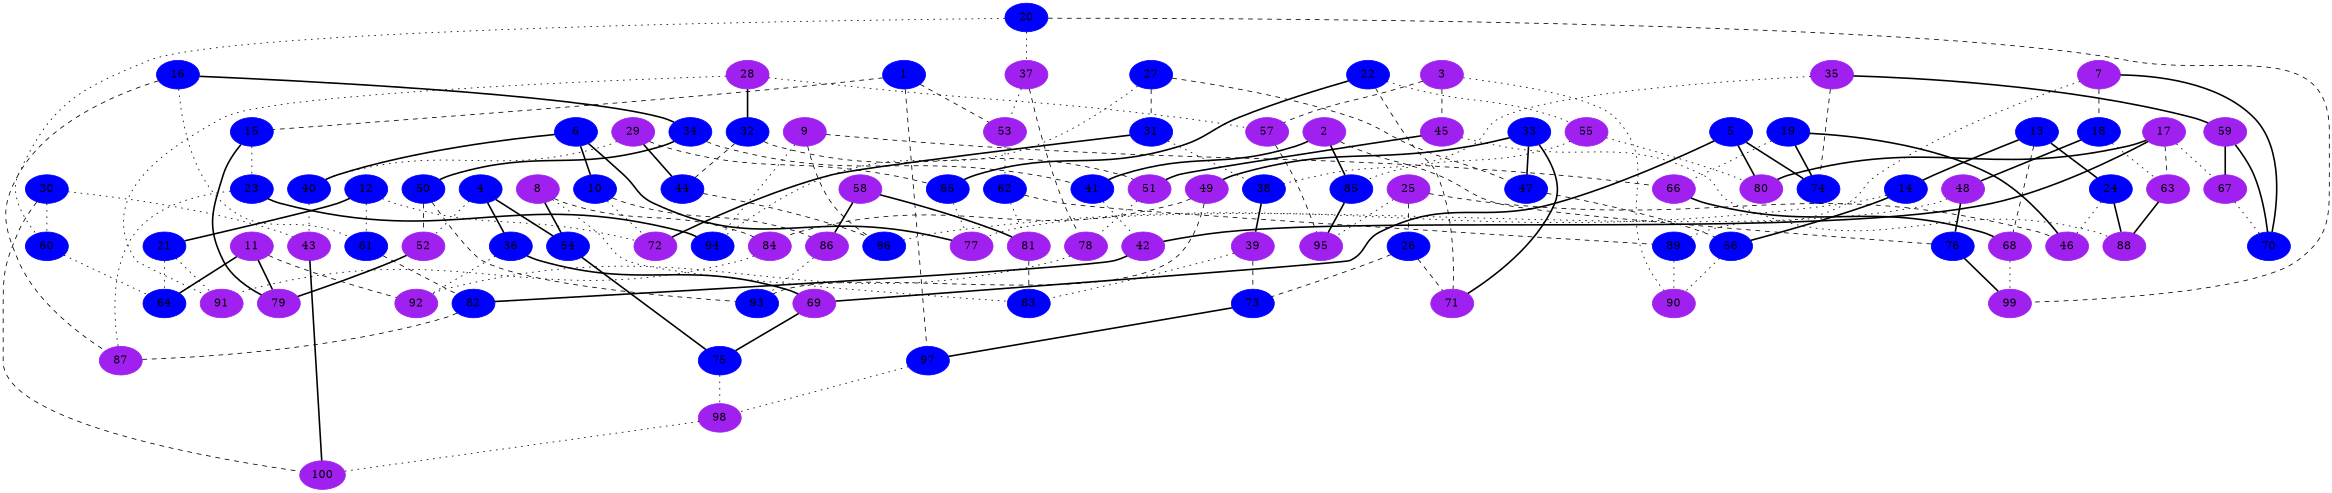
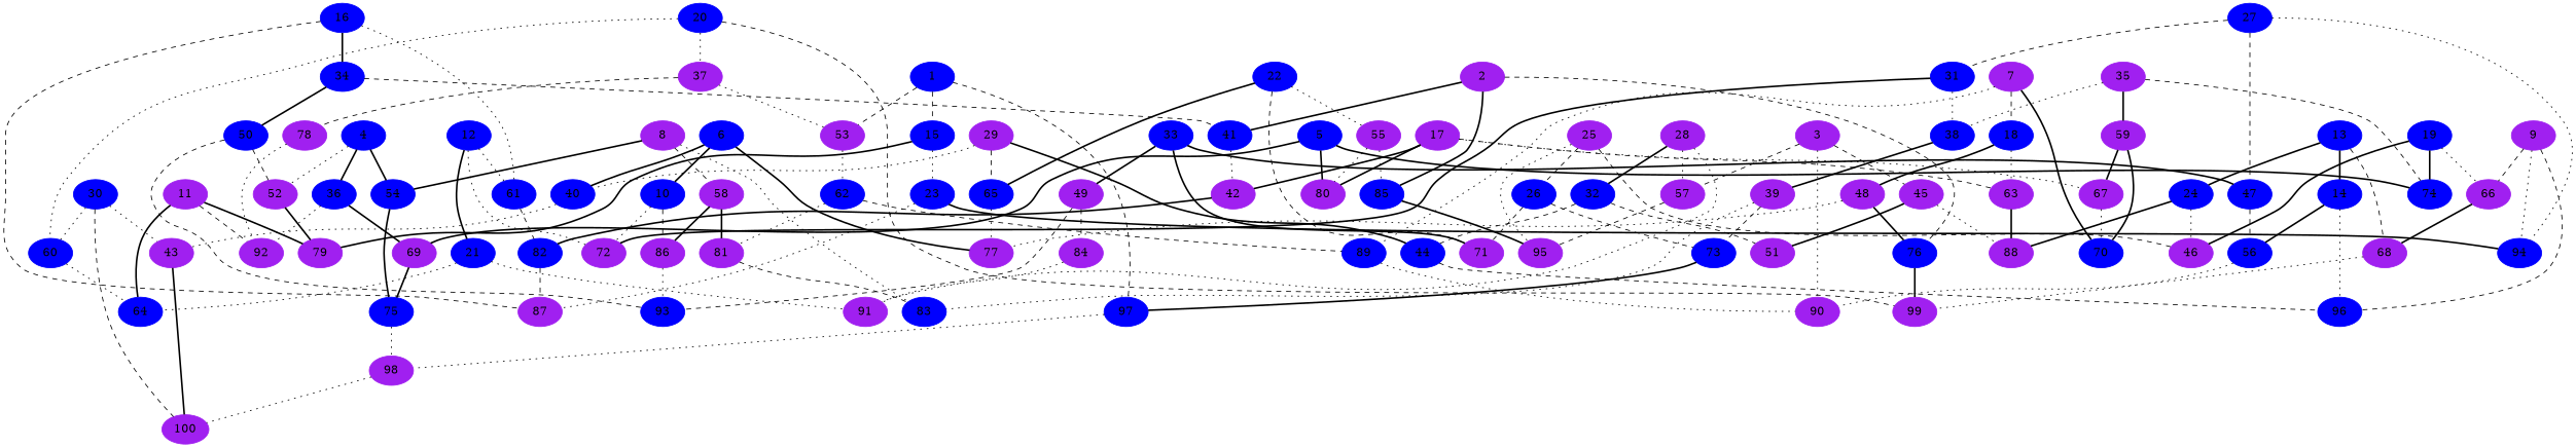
  graph {
    node [color=blue style=filled]
    edge [style=bold]
    1
    15
    53 [color=purple]
    97
    79 [color=purple]
    23
    62
    98 [color=purple]
    2 [color=purple]
    41
    76
    85
    42 [color=purple]
    99 [color=purple]
    95 [color=purple]
    3 [color=purple]
    45 [color=purple]
    57 [color=purple]
    90 [color=purple]
    88 [color=purple]
    51 [color=purple]
    4
    36
    52 [color=purple]
    54
    69 [color=purple]
    92 [color=purple]
    75
    5
    74
    80 [color=purple]
    6
    10
    40
    77 [color=purple]
    72 [color=purple]
    86 [color=purple]
    43 [color=purple]
    7 [color=purple]
    18
    70
    89
    63 [color=purple]
    48 [color=purple]
    8 [color=purple]
    83
    84 [color=purple]
    91 [color=purple]
    9 [color=purple]
    66 [color=purple]
    94
    96
    68 [color=purple]
    93
    11 [color=purple]
    64
    12
    21
    61
    82
    13
    14
    24
    56
    46 [color=purple]
    87 [color=purple]
    16
    34
    50
    17 [color=purple]
    67 [color=purple]
    19
    37 [color=purple]
    20
    60
    78 [color=purple]
    55 [color=purple]
    22
    65
    71 [color=purple]
    25 [color=purple]
    26
    73
    27
    31
    47
    38
    28 [color=purple]
    32
    44
    29 [color=purple]
    30
    100 [color=purple]
    39 [color=purple]
    33
    49 [color=purple]
    35 [color=purple]
    59 [color=purple]
    81 [color=purple]
    58 [color=purple]
    1 -- 15 [style=dashed]
    1 -- 53 [style=dashed]
    1 -- 97 [style=dashed]
    15 -- 79
    15 -- 23 [style=dotted]
    53 -- 62 [style=dotted]
    97 -- 98 [style=dotted]
    23 -- 94
    23 -- 87 [style=dotted]
    62 -- 89 [style=dashed]
    62 -- 81 [style=dotted]
    98 -- 100 [style=dotted]
    2 -- 41
    2 -- 76 [style=dashed]
    2 -- 85
    41 -- 42 [style=dotted]
    76 -- 99
    85 -- 95
    42 -- 82
    3 -- 45 [style=dashed]
    3 -- 57 [style=dashed]
    3 -- 90 [style=dotted]
    45 -- 88 [style=dotted]
    45 -- 51
    57 -- 95 [style=dashed]
-   51 -- 78 [style=dotted]
    4 -- 36
    4 -- 52 [style=dotted]
    4 -- 54
    36 -- 69
    36 -- 92 [style=dotted]
    52 -- 79
    54 -- 75
    69 -- 75
    75 -- 98 [style=dotted]
    5 -- 69
    5 -- 74
    5 -- 80
    6 -- 10
    6 -- 40
    6 -- 77
    10 -- 72 [style=dotted]
    10 -- 86 [style=dashed]
    40 -- 43 [style=dotted]
    86 -- 93 [style=dotted]
    43 -- 100
    7 -- 18 [style=dashed]
    7 -- 70
    7 -- 89 [style=dotted]
    18 -- 63 [style=dotted]
    18 -- 48
    89 -- 90 [style=dotted]
    63 -- 88
    48 -- 76
    48 -- 77 [style=dotted]
    8 -- 54
    8 -- 83 [style=dotted]
-   8 -- 84 [style=dashed]
+   8 -- 58 [style=dashed]
    84 -- 91 [style=dotted]
    9 -- 66 [style=dashed]
    9 -- 94 [style=dotted]
    9 -- 96 [style=dashed]
    66 -- 68
    68 -- 99 [style=dotted]
    11 -- 79
    11 -- 92 [style=dashed]
    11 -- 64
    12 -- 72 [style=dotted]
    12 -- 21
    12 -- 61 [style=dotted]
    21 -- 91 [style=dotted]
    21 -- 64 [style=dotted]
    61 -- 82 [style=dashed]
    82 -- 87 [style=dashed]
    13 -- 68 [style=dashed]
    13 -- 14
    13 -- 24
    14 -- 96 [style=dotted]
    14 -- 56
    24 -- 88
    24 -- 46 [style=dotted]
    56 -- 90 [style=dotted]
    16 -- 61 [style=dotted]
    16 -- 87 [style=dashed]
    16 -- 34
    34 -- 41 [style=dashed]
    34 -- 50
    50 -- 52 [style=dashed]
    50 -- 93 [style=dashed]
    17 -- 42
    17 -- 80
    17 -- 63 [style=dashed]
    17 -- 67 [style=dotted]
    67 -- 70 [style=dotted]
    19 -- 74
    19 -- 66 [style=dotted]
    19 -- 46
    37 -- 53 [style=dotted]
    37 -- 78 [style=dashed]
    20 -- 99 [style=dashed]
    20 -- 37 [style=dotted]
    20 -- 60 [style=dotted]
    60 -- 64 [style=dotted]
    78 -- 92 [style=dotted]
    55 -- 85 [style=dotted]
    55 -- 80 [style=dotted]
    22 -- 55 [style=dotted]
    22 -- 65
    22 -- 71 [style=dashed]
    65 -- 77 [style=dotted]
    25 -- 95 [style=dotted]
    25 -- 46 [style=dashed]
    25 -- 26 [style=dashed]
    26 -- 71 [style=dashed]
    26 -- 73 [style=dashed]
    73 -- 97
    27 -- 94 [style=dotted]
    27 -- 31 [style=dashed]
    27 -- 47 [style=dashed]
    31 -- 72
    31 -- 38 [style=dotted]
    47 -- 56 [style=dashed]
    38 -- 39
    28 -- 57 [style=dotted]
    28 -- 91 [style=dotted]
    28 -- 32
    32 -- 51 [style=dashed]
    32 -- 44 [style=dashed]
    44 -- 96 [style=dashed]
    29 -- 40 [style=dotted]
    29 -- 65 [style=dashed]
    29 -- 44
    30 -- 43 [style=dotted]
    30 -- 60 [style=dotted]
    30 -- 100 [style=dashed]
    39 -- 83 [style=dotted]
    39 -- 73 [style=dashed]
    33 -- 71
    33 -- 47
    33 -- 49
    49 -- 84 [style=dashed]
    49 -- 93 [style=dashed]
    35 -- 74 [style=dashed]
    35 -- 38 [style=dotted]
    35 -- 59
    59 -- 70
    59 -- 67
    81 -- 83 [style=dashed]
    58 -- 86
    58 -- 81
  }
